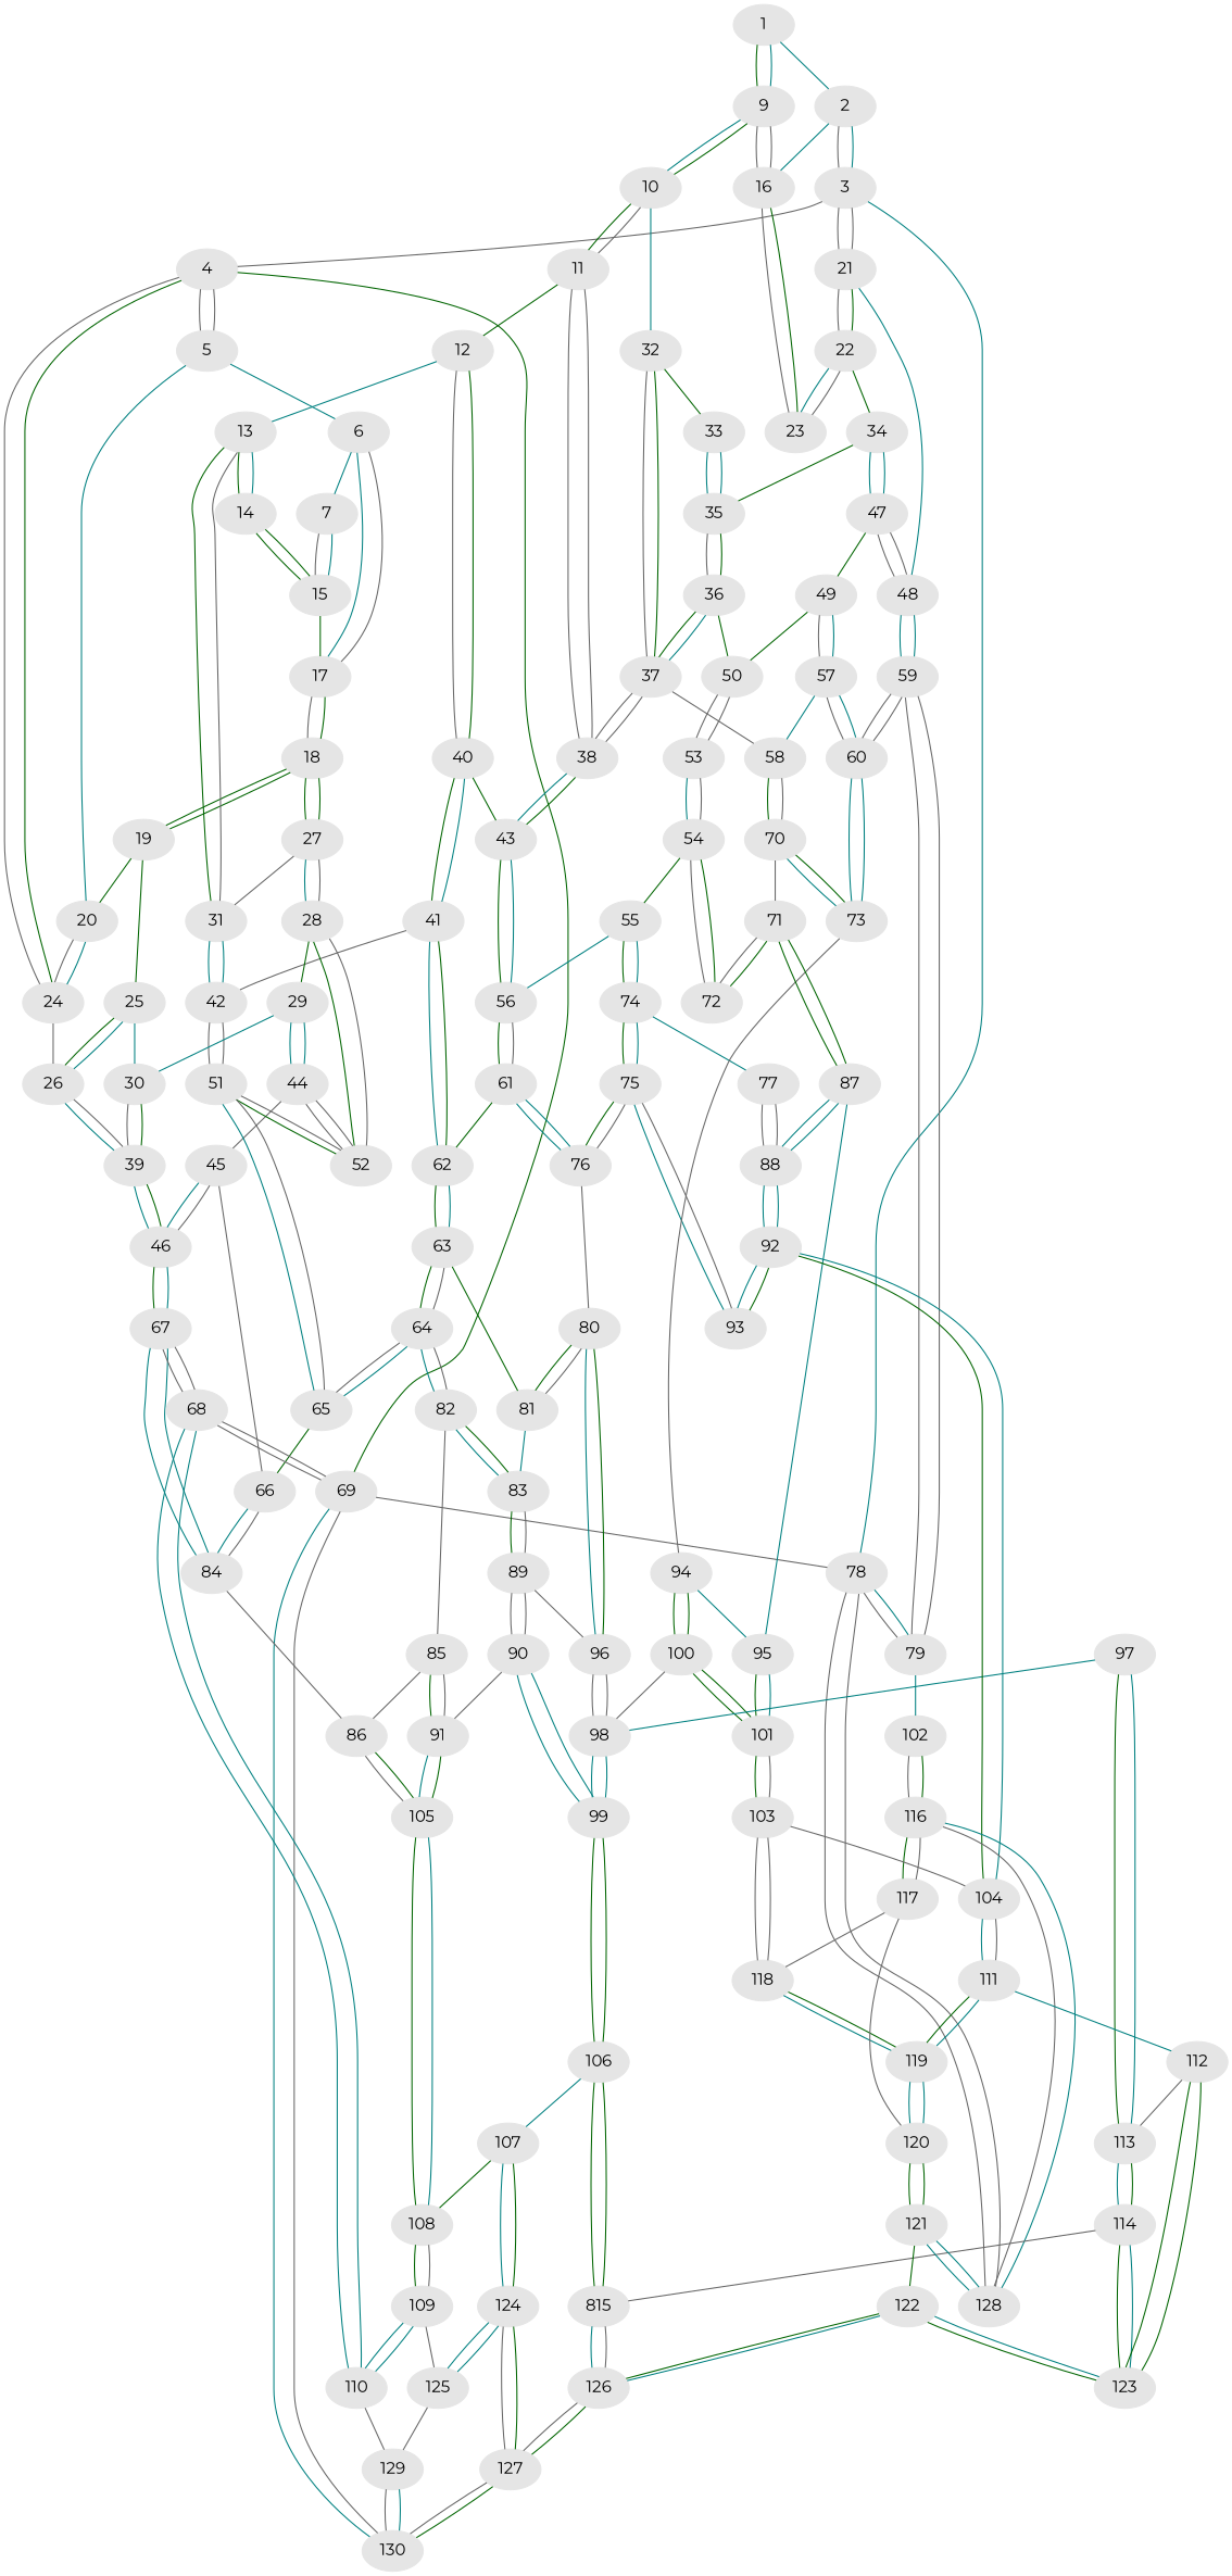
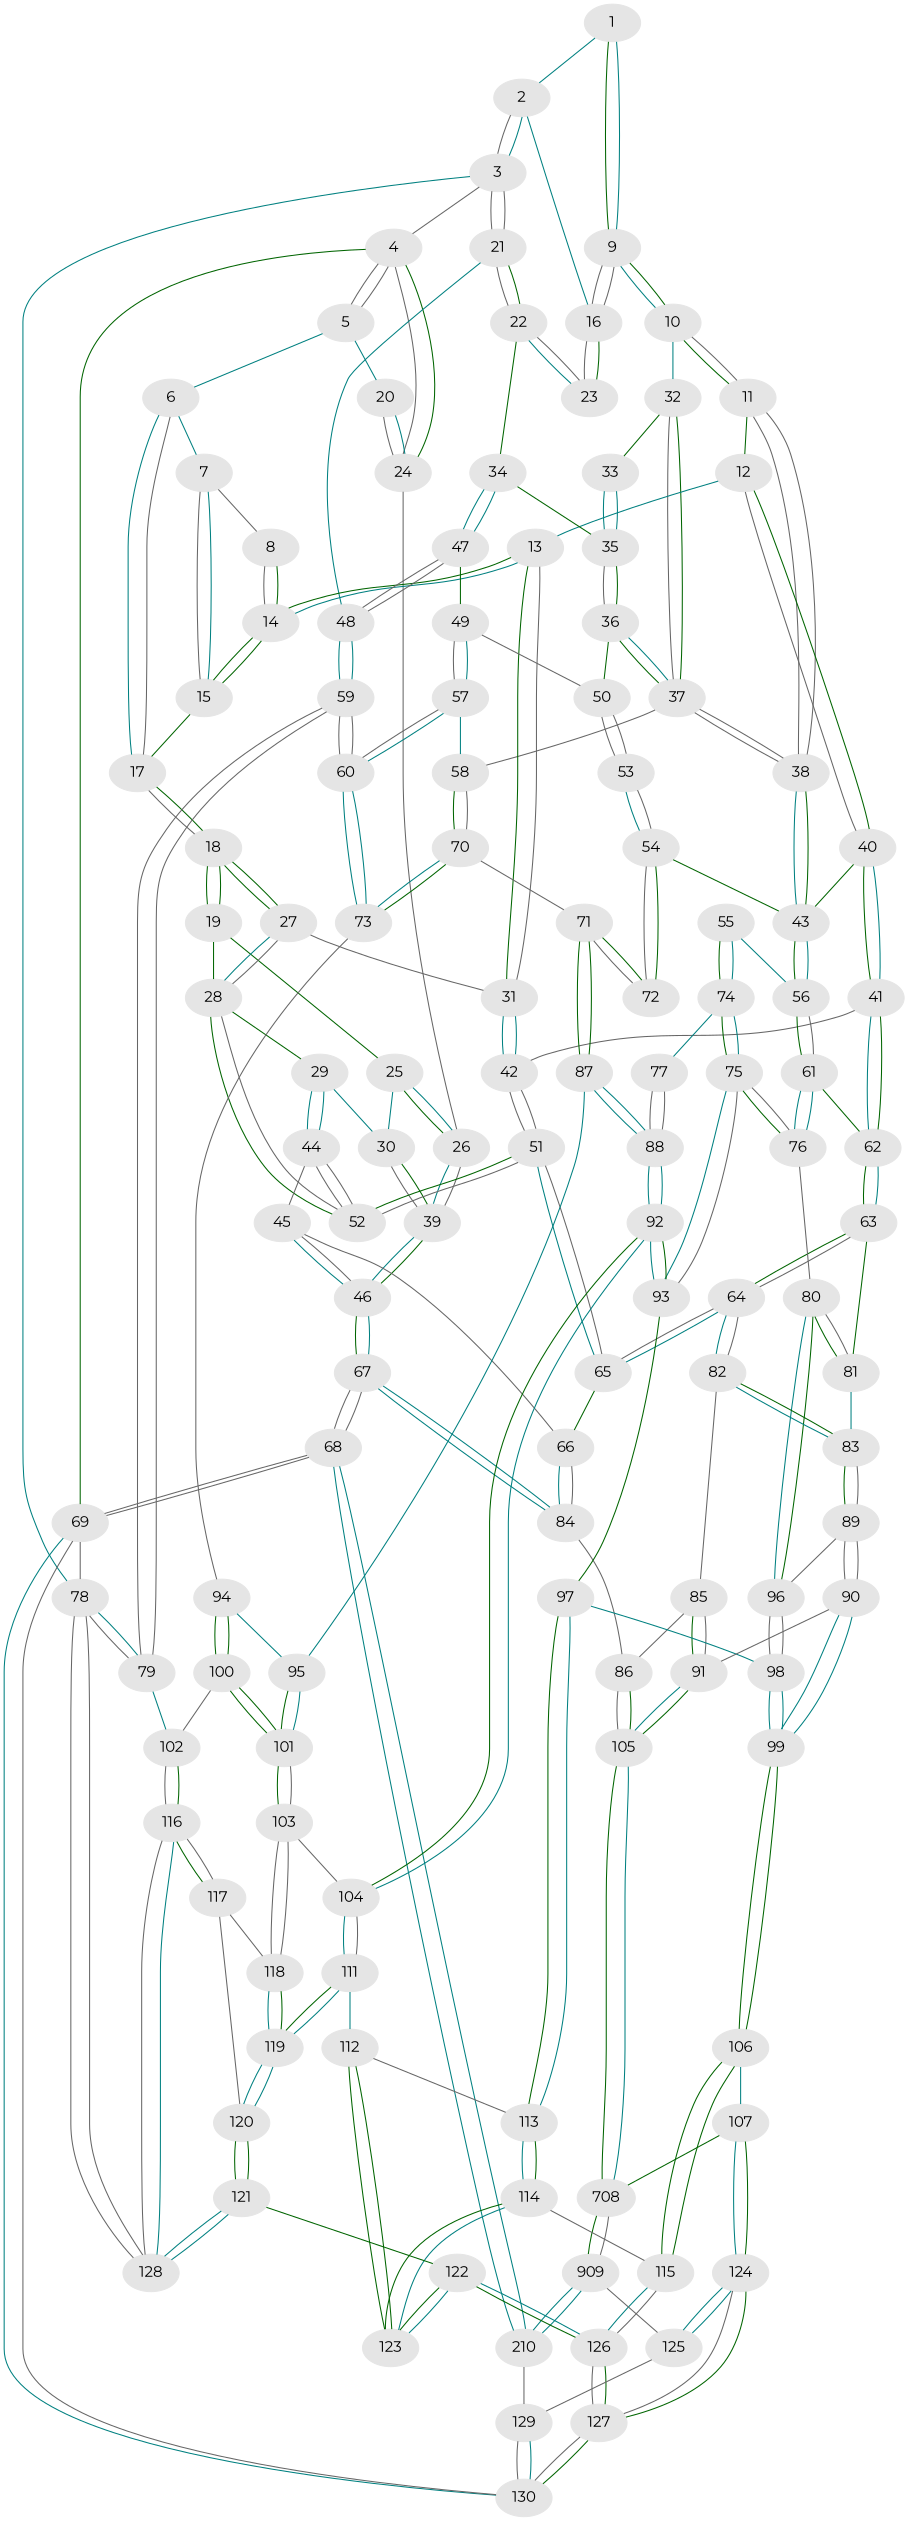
  graph {
    fontname=Montserrat
    node [color=gray90 fontname=Montserrat style=filled]
    edge [color=gray40 fontname=Montserrat]
    1
    2
    9
    3
    16
    10
    4
    21
    78
    23
    5
    24
    69
    22
    48
    79
    128
    6
    20
    26
    130
    7
    17
+   8
    15
    18
    14
    11
    32
    12
    38
    33
    37
    13
    40
    43
    31
    41
    42
    19
    27
    25
    28
    30
    34
    59
    35
    47
    39
    46
    29
    52
    44
    45
    51
    58
    36
    49
    50
    53
    56
    67
    62
    63
    65
    61
    66
    84
    68
    57
    60
    54
    55
    72
    70
    74
    77
    75
    76
    73
    71
    102
    94
    80
    64
    81
    82
    83
    85
    86
-   110
+   110 [label=210]
    129
    87
    88
    95
    100
    93
    97
    96
    92
    116
    98
    89
    91
    90
    105
-   108
+   108 [label=708]
    101
    104
    99
    106
    111
    113
    103
    114
    107
-   115 [label=815]
+   115
    118
    117
    119
    112
-   109
+   109 [label=909]
    124
    126
    125
    127
    123
    120
    121
    122
    1 -- 2 [color=teal]
    1 -- 9 [color=darkgreen]
    1 -- 9 [color=teal]
    2 -- 3
    2 -- 3 [color=teal]
    2 -- 16 [color=teal]
    9 -- 16
    9 -- 16
    9 -- 10 [color=teal]
    9 -- 10 [color=darkgreen]
    3 -- 4
    3 -- 21
    3 -- 21
    3 -- 78 [color=teal]
    16 -- 23
    16 -- 23 [color=darkgreen]
    10 -- 11 [color=darkgreen]
    10 -- 11
    10 -- 32 [color=teal]
    4 -- 5
    4 -- 5
    4 -- 24
    4 -- 24 [color=darkgreen]
    4 -- 69 [color=darkgreen]
    21 -- 22
    21 -- 22 [color=darkgreen]
    21 -- 48 [color=teal]
    78 -- 79
    78 -- 79 [color=teal]
    78 -- 128
    78 -- 128
    5 -- 6 [color=teal]
    5 -- 20 [color=teal]
    24 -- 26
    69 -- 78
    69 -- 130 [color=teal]
    69 -- 130
    22 -- 23 [color=teal]
    22 -- 23
    22 -- 34 [color=darkgreen]
    48 -- 59 [color=teal]
    48 -- 59 [color=teal]
    79 -- 102 [color=teal]
    6 -- 7 [color=teal]
    6 -- 17 [color=teal]
    6 -- 17
    20 -- 24
    20 -- 24 [color=teal]
    26 -- 39 [color=teal]
    26 -- 39
+   7 -- 8
    7 -- 15
    7 -- 15 [color=teal]
    17 -- 18
    17 -- 18 [color=darkgreen]
+   8 -- 14
+   8 -- 14 [color=darkgreen]
    15 -- 17 [color=darkgreen]
    18 -- 19 [color=darkgreen]
    18 -- 19 [color=darkgreen]
    18 -- 27 [color=darkgreen]
    18 -- 27 [color=darkgreen]
    14 -- 15 [color=darkgreen]
    14 -- 15 [color=darkgreen]
    11 -- 12 [color=darkgreen]
    11 -- 38
    11 -- 38
    32 -- 33 [color=darkgreen]
    32 -- 37
    32 -- 37 [color=darkgreen]
    12 -- 13 [color=teal]
    12 -- 40
    12 -- 40 [color=darkgreen]
    38 -- 43 [color=teal]
    38 -- 43 [color=darkgreen]
    33 -- 35 [color=teal]
    33 -- 35 [color=teal]
    37 -- 38
    37 -- 38
    37 -- 58
    13 -- 14 [color=darkgreen]
    13 -- 14 [color=teal]
    13 -- 31 [color=darkgreen]
    13 -- 31
    40 -- 43 [color=darkgreen]
    40 -- 41 [color=darkgreen]
    40 -- 41 [color=teal]
    43 -- 56 [color=darkgreen]
    43 -- 56 [color=teal]
    31 -- 42 [color=teal]
    31 -- 42 [color=teal]
    41 -- 42
    41 -- 62 [color=teal]
    41 -- 62 [color=darkgreen]
    42 -- 51
    42 -- 51
-   19 -- 20 [color=darkgreen]
+   19 -- 28 [color=darkgreen]
    19 -- 25 [color=darkgreen]
    27 -- 31
    27 -- 28 [color=teal]
    27 -- 28
    25 -- 26 [color=darkgreen]
    25 -- 26 [color=teal]
    25 -- 30 [color=teal]
    28 -- 29 [color=darkgreen]
    28 -- 52 [color=darkgreen]
    28 -- 52
    30 -- 39
    30 -- 39 [color=darkgreen]
    34 -- 35 [color=darkgreen]
    34 -- 47 [color=teal]
    34 -- 47 [color=teal]
    59 -- 79
    59 -- 79
    59 -- 60
    59 -- 60
    35 -- 36
    35 -- 36 [color=darkgreen]
    47 -- 48
    47 -- 48
    47 -- 49 [color=darkgreen]
    39 -- 46 [color=teal]
    39 -- 46 [color=darkgreen]
    46 -- 67 [color=darkgreen]
    46 -- 67 [color=teal]
    29 -- 30 [color=teal]
    29 -- 44 [color=teal]
    29 -- 44 [color=teal]
    44 -- 52
    44 -- 52
    44 -- 45
    45 -- 46 [color=teal]
    45 -- 46
    45 -- 66
    51 -- 52 [color=darkgreen]
    51 -- 52
    51 -- 65 [color=teal]
    51 -- 65
    58 -- 70 [color=darkgreen]
    58 -- 70
    36 -- 37 [color=darkgreen]
    36 -- 37 [color=teal]
    36 -- 50 [color=darkgreen]
-   49 -- 50 [color=darkgreen]
+   49 -- 50
    49 -- 57
    49 -- 57 [color=teal]
    50 -- 53
    50 -- 53
    53 -- 54 [color=teal]
    53 -- 54
    56 -- 61 [color=darkgreen]
    56 -- 61
    67 -- 84 [color=teal]
    67 -- 84 [color=teal]
    67 -- 68
    67 -- 68
    62 -- 63 [color=darkgreen]
    62 -- 63 [color=teal]
    63 -- 64 [color=darkgreen]
    63 -- 64
    63 -- 81 [color=darkgreen]
    65 -- 66 [color=darkgreen]
    61 -- 62 [color=darkgreen]
    61 -- 76 [color=teal]
    61 -- 76 [color=teal]
    66 -- 84 [color=teal]
    66 -- 84
    84 -- 86
    68 -- 69
    68 -- 69
    68 -- 110 [color=teal]
    68 -- 110 [color=teal]
    57 -- 58 [color=teal]
    57 -- 60
    57 -- 60 [color=teal]
    60 -- 73 [color=teal]
    60 -- 73 [color=teal]
-   54 -- 55 [color=darkgreen]
+   54 -- 43 [color=darkgreen]
    54 -- 72
    54 -- 72 [color=darkgreen]
    55 -- 56 [color=teal]
    55 -- 74 [color=darkgreen]
    55 -- 74 [color=teal]
    70 -- 73 [color=teal]
    70 -- 73 [color=darkgreen]
    70 -- 71
    74 -- 77 [color=teal]
    74 -- 75 [color=darkgreen]
    74 -- 75 [color=teal]
    77 -- 88
    77 -- 88
    75 -- 76 [color=darkgreen]
    75 -- 76
    75 -- 93 [color=teal]
    75 -- 93
    76 -- 80
    73 -- 94
    71 -- 72
    71 -- 72 [color=darkgreen]
    71 -- 87 [color=darkgreen]
    71 -- 87 [color=darkgreen]
    102 -- 116
    102 -- 116 [color=darkgreen]
    94 -- 95 [color=teal]
    94 -- 100 [color=darkgreen]
    94 -- 100 [color=darkgreen]
    80 -- 81 [color=darkgreen]
    80 -- 81
    80 -- 96 [color=teal]
    80 -- 96 [color=darkgreen]
    64 -- 65
    64 -- 65 [color=teal]
    64 -- 82 [color=teal]
    64 -- 82
    81 -- 83 [color=teal]
    82 -- 83 [color=teal]
    82 -- 83 [color=darkgreen]
    82 -- 85
    83 -- 89 [color=darkgreen]
    83 -- 89
    85 -- 86
    85 -- 91 [color=darkgreen]
    85 -- 91
    86 -- 105
    86 -- 105 [color=darkgreen]
    110 -- 129
    129 -- 130
    129 -- 130 [color=teal]
    87 -- 88 [color=teal]
    87 -- 88 [color=teal]
    87 -- 95 [color=teal]
    88 -- 92 [color=teal]
    88 -- 92 [color=teal]
    95 -- 101 [color=darkgreen]
    95 -- 101 [color=teal]
-   100 -- 98
+   100 -- 102
    100 -- 101 [color=darkgreen]
    100 -- 101 [color=darkgreen]
+   93 -- 97 [color=darkgreen]
    97 -- 98 [color=teal]
    97 -- 113 [color=darkgreen]
    97 -- 113 [color=teal]
    96 -- 98
    96 -- 98
    92 -- 93 [color=teal]
    92 -- 93 [color=darkgreen]
    92 -- 104 [color=darkgreen]
    92 -- 104 [color=teal]
    116 -- 128
    116 -- 128 [color=teal]
    116 -- 117 [color=darkgreen]
    116 -- 117
    98 -- 99 [color=teal]
    98 -- 99 [color=teal]
    89 -- 96
    89 -- 90
    89 -- 90
    91 -- 105 [color=teal]
    91 -- 105 [color=darkgreen]
    90 -- 91
    90 -- 99 [color=teal]
    90 -- 99 [color=teal]
    105 -- 108 [color=darkgreen]
    105 -- 108 [color=teal]
    108 -- 109 [color=darkgreen]
    108 -- 109
    101 -- 103 [color=darkgreen]
    101 -- 103
    104 -- 111 [color=teal]
    104 -- 111
    99 -- 106 [color=darkgreen]
    99 -- 106 [color=darkgreen]
    106 -- 107 [color=teal]
    106 -- 115 [color=darkgreen]
    106 -- 115 [color=darkgreen]
    111 -- 119 [color=darkgreen]
    111 -- 119 [color=teal]
    111 -- 112 [color=teal]
    113 -- 114 [color=teal]
    113 -- 114 [color=darkgreen]
    103 -- 104
    103 -- 118
    103 -- 118
    114 -- 115
    114 -- 123 [color=darkgreen]
    114 -- 123 [color=teal]
    107 -- 108 [color=darkgreen]
    107 -- 124 [color=teal]
    107 -- 124 [color=darkgreen]
    115 -- 126 [color=teal]
    115 -- 126
    118 -- 119 [color=teal]
    118 -- 119 [color=darkgreen]
    117 -- 118
    117 -- 120
    119 -- 120 [color=teal]
    119 -- 120 [color=teal]
    112 -- 113
    112 -- 123 [color=darkgreen]
    112 -- 123 [color=darkgreen]
    109 -- 110 [color=teal]
    109 -- 110 [color=teal]
    109 -- 125
    124 -- 125 [color=teal]
    124 -- 125 [color=teal]
    124 -- 127
    124 -- 127 [color=darkgreen]
    126 -- 127
    126 -- 127 [color=darkgreen]
    125 -- 129
    127 -- 130
    127 -- 130 [color=darkgreen]
    120 -- 121 [color=darkgreen]
    120 -- 121 [color=darkgreen]
    121 -- 128 [color=teal]
    121 -- 128 [color=teal]
    121 -- 122 [color=darkgreen]
    122 -- 126 [color=darkgreen]
    122 -- 126 [color=teal]
    122 -- 123 [color=darkgreen]
    122 -- 123 [color=teal]
  }
